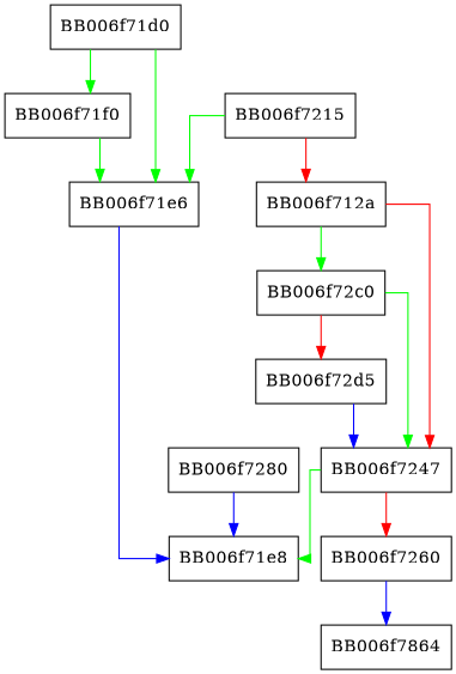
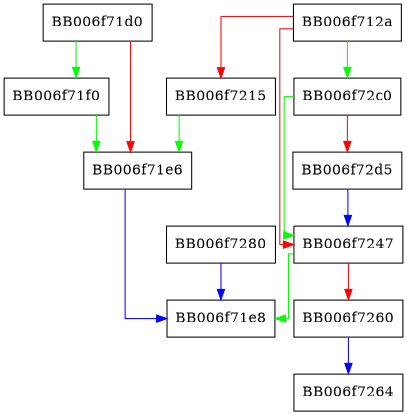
  digraph {
    splines=ortho
    node [shape=box]
    edge [color=green]
    BB006f71d0
    BB006f71f0
    BB006f71e6
    BB006f71e8
    BB006f7280
    BB006f7215
    n7 [label=BB006f712a]
    BB006f72c0
    BB006f7247
    BB006f72d5
    BB006f7260
-   BB006f7264 [label=BB006f7864]
+   BB006f7264
    BB006f71d0 -> BB006f71f0
-   BB006f71d0 -> BB006f71e6
+   BB006f71d0 -> BB006f71e6 [color=red]
    BB006f71f0 -> BB006f71e6
    BB006f71e6 -> BB006f71e8 [color=blue]
    BB006f7280 -> BB006f71e8 [color=blue]
    BB006f7215 -> BB006f71e6
-   BB006f7215 -> n7 [color=red]
+   n7 -> BB006f7215 [color=red]
    n7 -> BB006f72c0
    n7 -> BB006f7247 [color=red]
    BB006f72c0 -> BB006f7247
    BB006f72c0 -> BB006f72d5 [color=red]
    BB006f7247 -> BB006f71e8
    BB006f7247 -> BB006f7260 [color=red]
    BB006f72d5 -> BB006f7247 [color=blue]
    BB006f7260 -> BB006f7264 [color=blue]
  }
